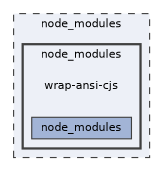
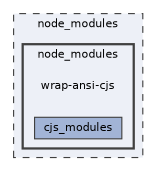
  digraph {
    compound=true
    rankdir=LR
    node [fontname=Helvetica fontsize=10]
    n1 [height=0.2 label="wrap-ansi-cjs" shape=plaintext width=0.4]
-   n2 [color=grey25 fillcolor="#a2b4d6" height=0.2 label=node_modules shape=box style=filled width=0.4]
+   n2 [color=grey25 fillcolor="#a2b4d6" height=0.2 label=cjs_modules shape=box style=filled width=0.4]
    subgraph cluster_1 {
      bgcolor="#edf0f7"
      fontname=Helvetica
      fontsize=10
      label=node_modules
      pencolor=grey25
      style="filled,dashed"
      subgraph cluster_2 {
        bgcolor="#edf0f7"
        fontname=Helvetica
        fontsize=10
        pencolor=grey25
        style="filled,bold"
        n1
        n2
      }
    }
  }
